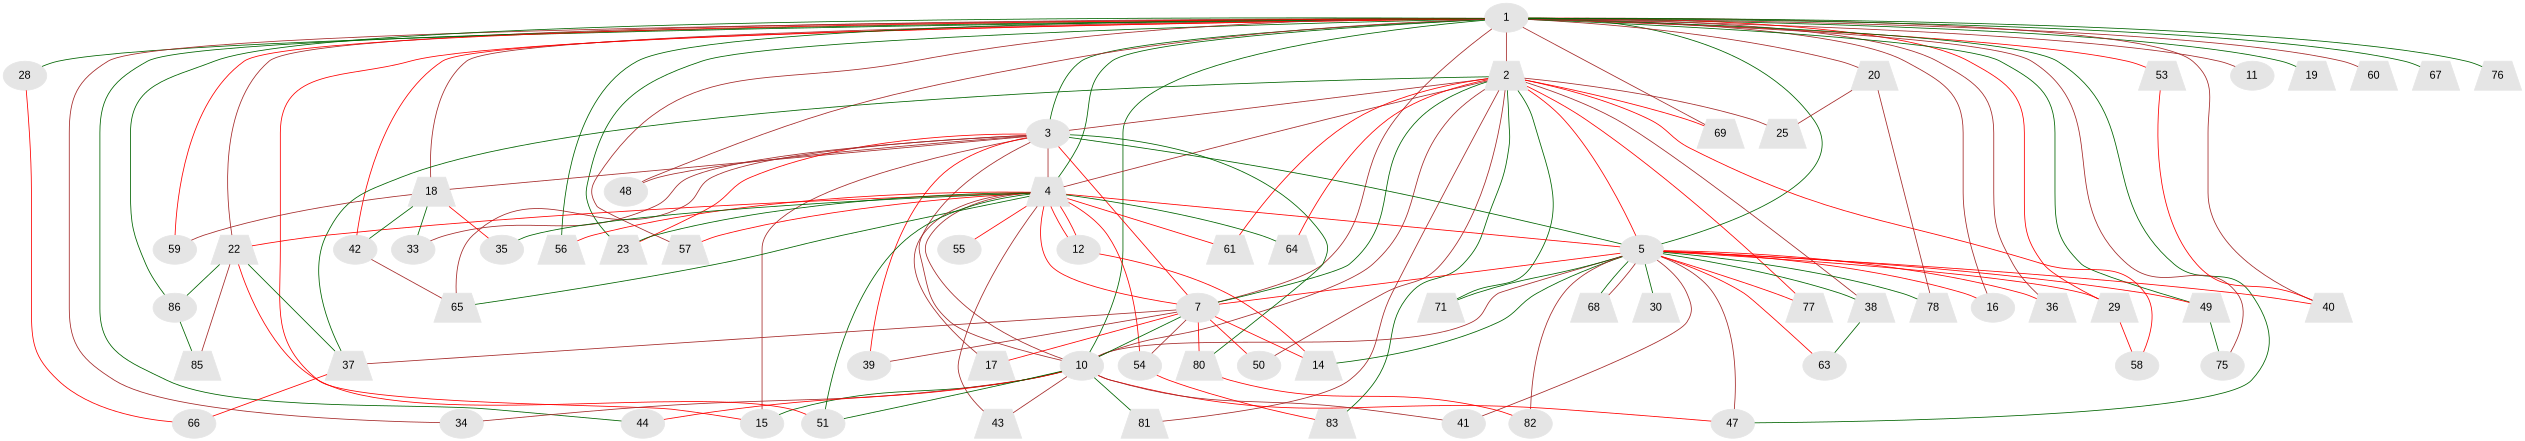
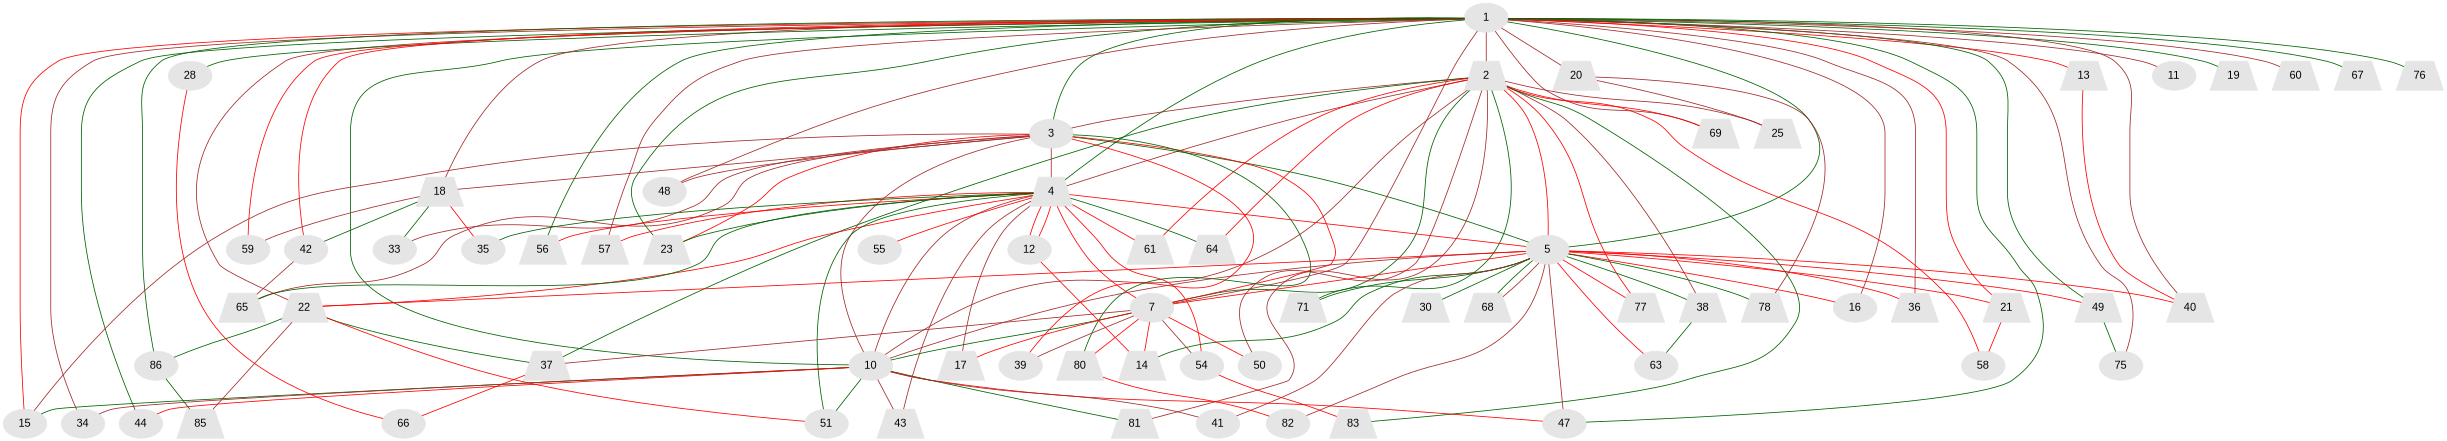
  graph {
    fontname="Liberation Sans"
    node [color=gray90 fontname="Liberation Sans" shape=trapezium style=filled]
    edge [color=brown fontname="Liberation Sans"]
    1 [shape=ellipse super="+9"]
    2 [super="+88"]
    3 [shape=ellipse super="+24"]
    4 [super="+8"]
    5 [shape=ellipse super="+6"]
    7 [shape=ellipse super="+27"]
    10 [shape=ellipse super="+73"]
    11 [shape=ellipse super="+21"]
-   13 [label=53]
+   13
    15 [shape=ellipse super="+87"]
    16 [shape=ellipse super="+31"]
    18 [super="+26"]
    19
    20 [super="+46"]
    22 [super="+45"]
    23 [super="+70"]
    28 [shape=ellipse]
-   29
+   29 [label=21]
    34 [shape=ellipse]
    36
    40 [super="+62"]
    42 [shape=ellipse]
    44 [shape=ellipse]
    47 [shape=ellipse super="+79"]
    48 [shape=ellipse]
    49 [super="+53"]
    56
    57
    59 [shape=ellipse]
    60
    67
    69
    75 [shape=ellipse]
    76
    86 [shape=ellipse]
    25
    37 [super="+52"]
    38
    50 [shape=ellipse]
    58 [shape=ellipse]
    61
    64
    71
    77
    81
    83
    33 [shape=ellipse]
    39 [shape=ellipse]
    65 [super="+74"]
    80
    12 [shape=ellipse super="+32"]
    17
    35 [shape=ellipse]
    43
    51 [shape=ellipse super="+84"]
    54 [shape=ellipse super="+72"]
    55 [shape=ellipse]
    30
    14 [super="+89"]
    41 [shape=ellipse]
    63 [shape=ellipse]
    68
    78
    82 [shape=ellipse]
    85
    66 [shape=ellipse]
    1 -- 2 [weight=3]
    1 -- 3 [color=darkgreen weight=2]
    1 -- 4 [color=darkgreen weight=4]
    1 -- 5 [color=darkgreen weight=4]
    1 -- 7 [weight=2]
    1 -- 10 [color=darkgreen weight=3]
    1 -- 11 [weight=2]
    1 -- 13 [color=red weight=2]
    1 -- 15 [color=red]
    1 -- 16 [weight=2]
    1 -- 18
    1 -- 19 [color=darkgreen]
    1 -- 20 [weight=3]
    1 -- 22
    1 -- 23 [color=darkgreen]
    1 -- 28 [color=darkgreen weight=2]
    1 -- 29 [color=red]
    1 -- 34
    1 -- 36
    1 -- 40
    1 -- 42 [color=red]
    1 -- 44 [color=darkgreen]
    1 -- 47 [color=darkgreen]
    1 -- 48
    1 -- 49 [color=darkgreen]
    1 -- 56 [color=darkgreen]
    1 -- 57
    1 -- 59 [color=red]
    1 -- 60 [weight=2]
    1 -- 67 [color=darkgreen]
    1 -- 69
    1 -- 75
    1 -- 76 [color=darkgreen weight=2]
    1 -- 86 [color=darkgreen]
    2 -- 3
    2 -- 4 [weight=2]
    2 -- 5 [color=red weight=2]
    2 -- 7 [color=darkgreen]
    2 -- 10
    2 -- 69 [color=red]
    2 -- 25
    2 -- 37 [color=darkgreen]
    2 -- 38
    2 -- 50
    2 -- 58 [color=red]
    2 -- 61 [color=red]
    2 -- 64 [color=red]
    2 -- 71 [color=darkgreen]
    2 -- 77 [color=red]
    2 -- 81
    2 -- 83 [color=darkgreen]
    3 -- 4 [weight=2]
    3 -- 5 [color=darkgreen weight=2]
    3 -- 7 [color=red weight=2]
    3 -- 10
    3 -- 15
    3 -- 18
    3 -- 23 [color=red]
    3 -- 48
    3 -- 33
    3 -- 39 [color=red]
    3 -- 65
    3 -- 80 [color=darkgreen]
    4 -- 5 [color=red weight=4]
    4 -- 7 [color=red weight=2]
    4 -- 10 [weight=2]
    4 -- 22 [color=red]
    4 -- 23 [color=darkgreen]
    4 -- 56 [color=red]
    4 -- 57 [color=red]
    4 -- 61 [color=red]
    4 -- 64 [color=darkgreen]
    4 -- 65 [color=darkgreen]
    4 -- 12 [color=red]
    4 -- 12 [color=red]
    4 -- 17
    4 -- 35 [color=darkgreen]
    4 -- 43
    4 -- 51 [color=darkgreen]
    4 -- 54 [color=red weight=2]
    4 -- 55 [color=red weight=2]
    5 -- 7 [color=red weight=2]
    5 -- 10 [weight=2]
    5 -- 16 [color=red]
+   5 -- 22 [color=red]
    5 -- 29 [color=red]
    5 -- 36 [color=red]
    5 -- 40 [color=red]
    5 -- 47
    5 -- 49 [color=red weight=2]
    5 -- 38 [color=darkgreen]
    5 -- 71 [color=darkgreen]
    5 -- 77 [color=red]
    5 -- 30 [color=darkgreen]
    5 -- 14 [color=darkgreen]
    5 -- 41
    5 -- 63 [color=red]
    5 -- 68 [color=darkgreen]
    5 -- 68
    5 -- 78 [color=darkgreen]
    5 -- 82
    7 -- 10 [color=darkgreen]
    7 -- 37
    7 -- 50 [color=red]
    7 -- 39
    7 -- 80 [color=red]
    7 -- 17 [color=red]
    7 -- 54
    7 -- 14 [color=red]
    10 -- 15 [color=darkgreen]
    10 -- 34
    10 -- 44 [color=red]
    10 -- 47 [color=red]
    10 -- 81 [color=darkgreen]
    10 -- 43
    10 -- 51 [color=darkgreen]
    10 -- 41
    13 -- 40 [color=red]
    18 -- 42 [color=darkgreen]
    18 -- 59
    18 -- 33 [color=darkgreen]
    18 -- 35 [color=red]
    20 -- 25
    20 -- 78
    22 -- 86 [color=darkgreen]
    22 -- 37 [color=darkgreen]
    22 -- 51 [color=red]
    22 -- 85
    28 -- 66 [color=red]
    29 -- 58 [color=red]
    42 -- 65
    49 -- 75 [color=darkgreen]
    86 -- 85 [color=darkgreen]
    37 -- 66 [color=red]
    38 -- 63 [color=darkgreen]
    80 -- 82 [color=red]
    12 -- 14 [color=red weight=2]
    54 -- 83 [color=red]
  }
